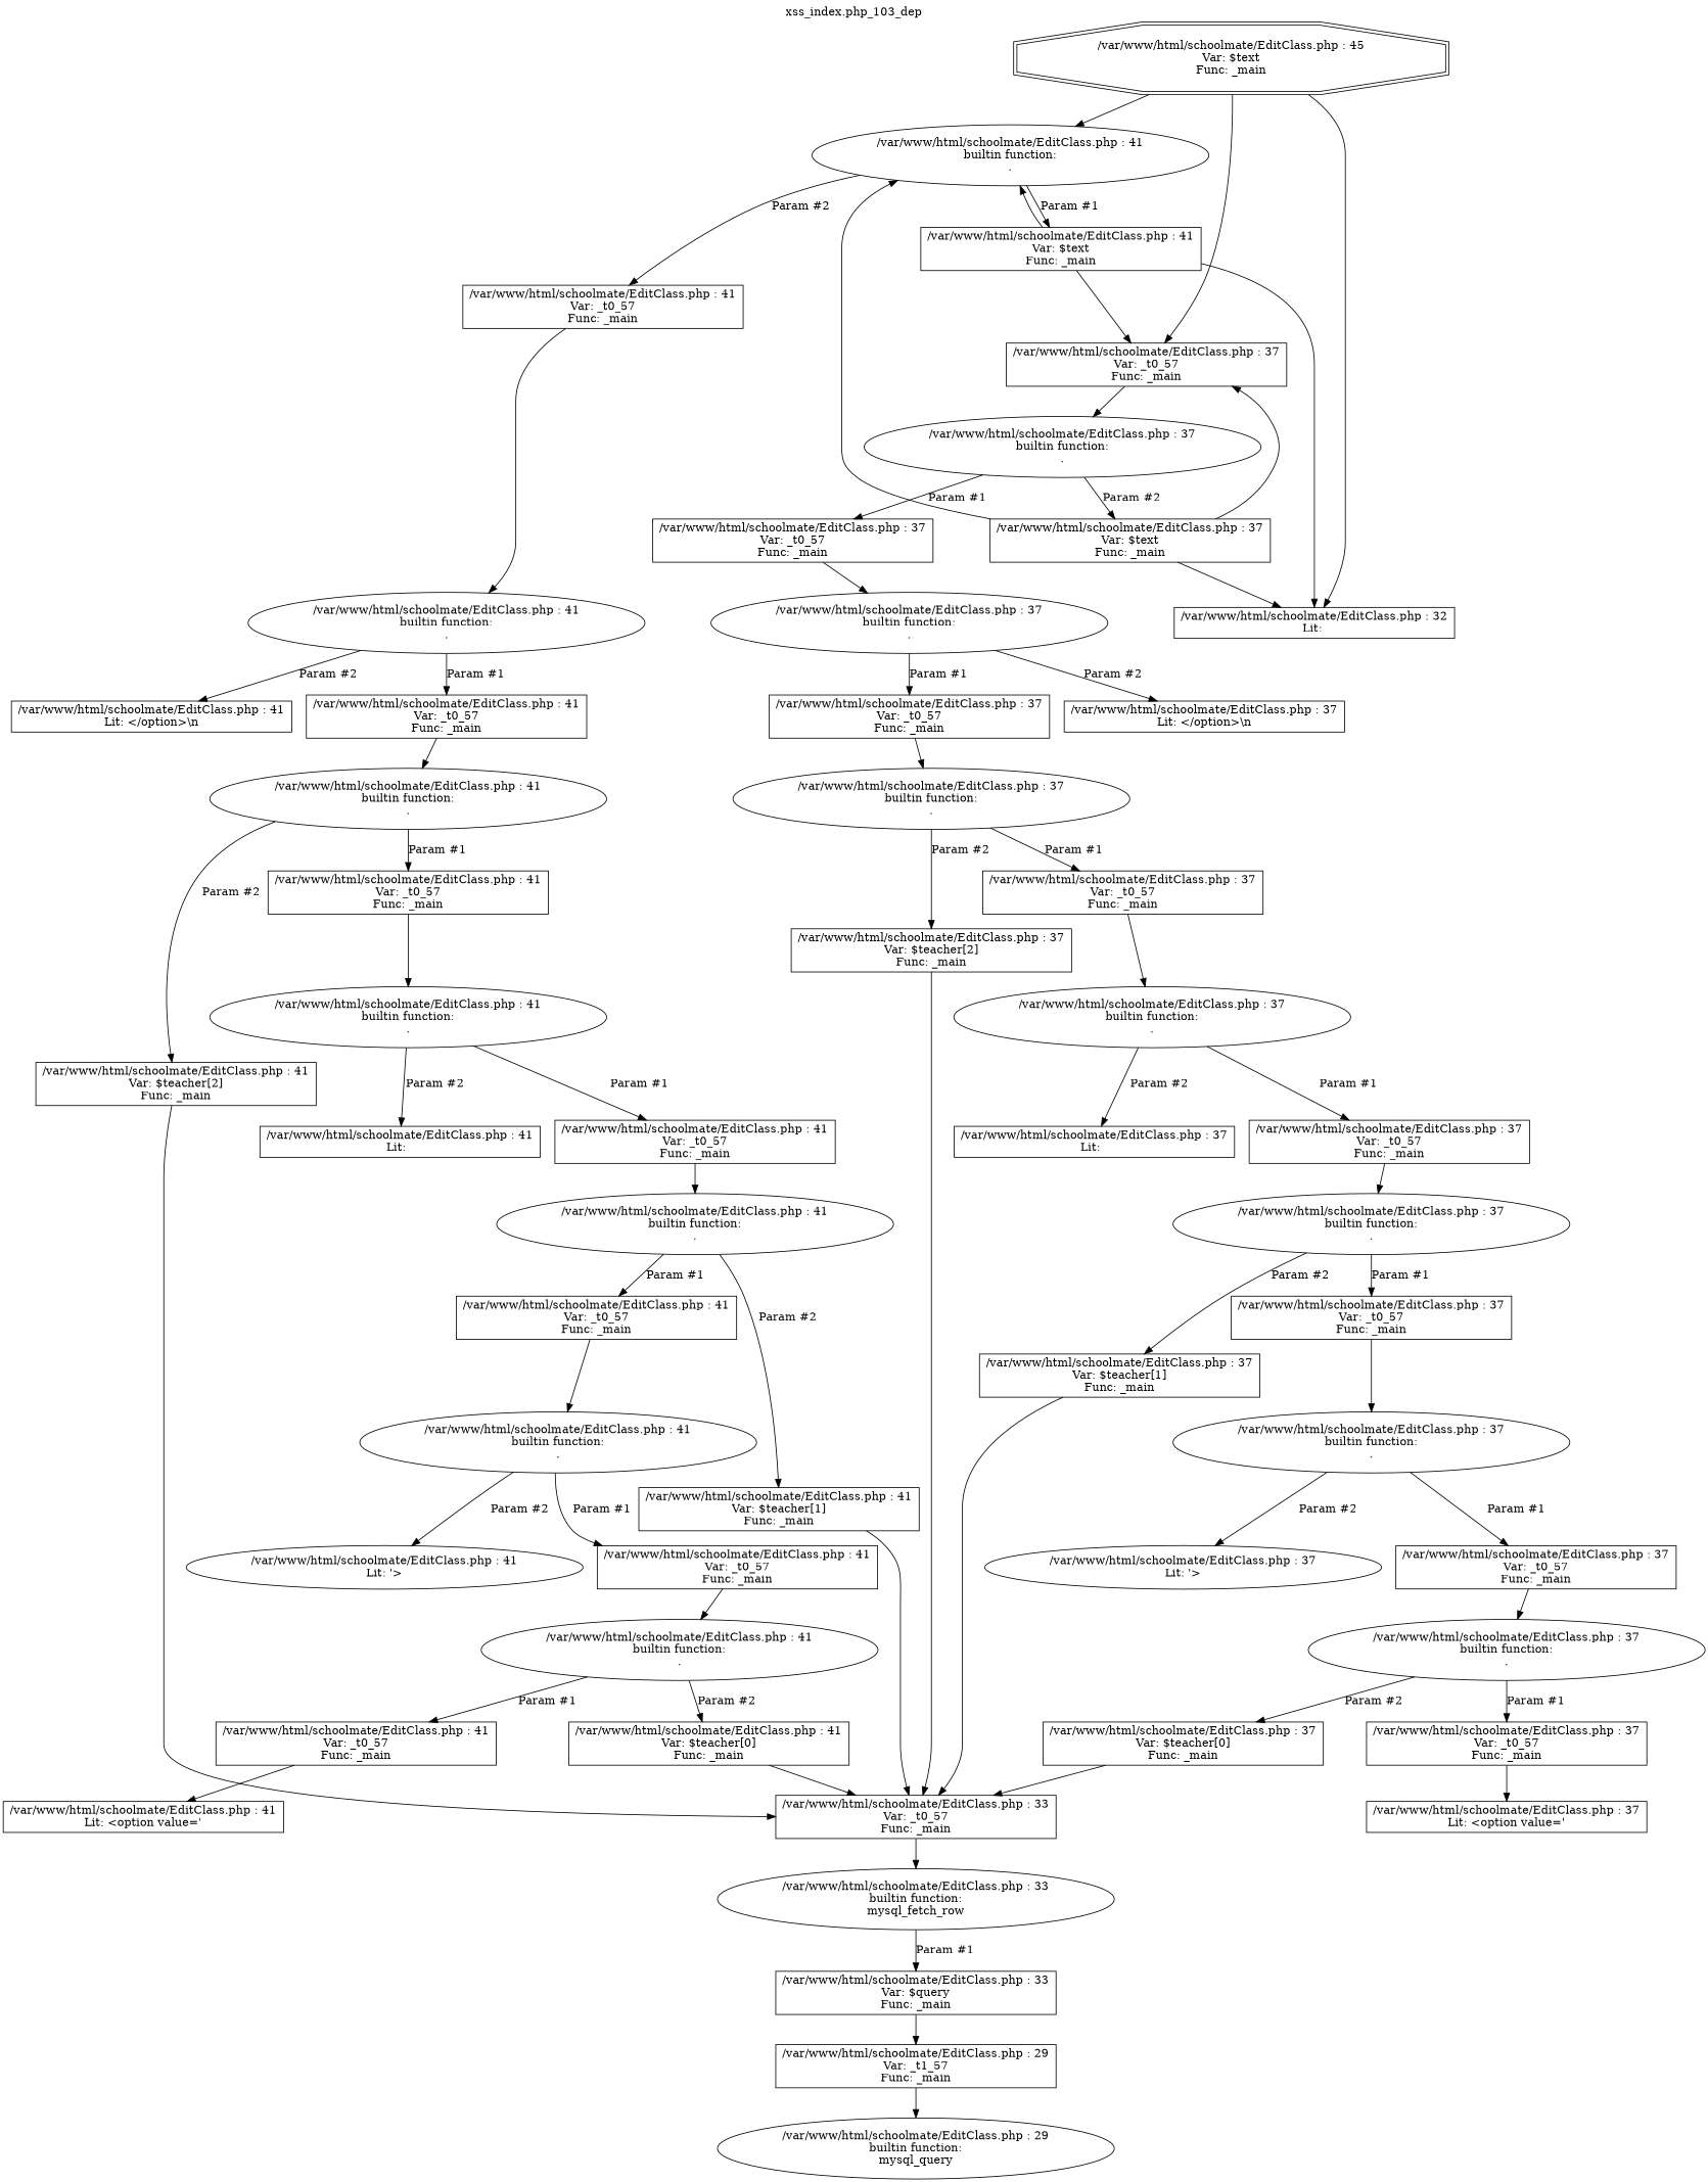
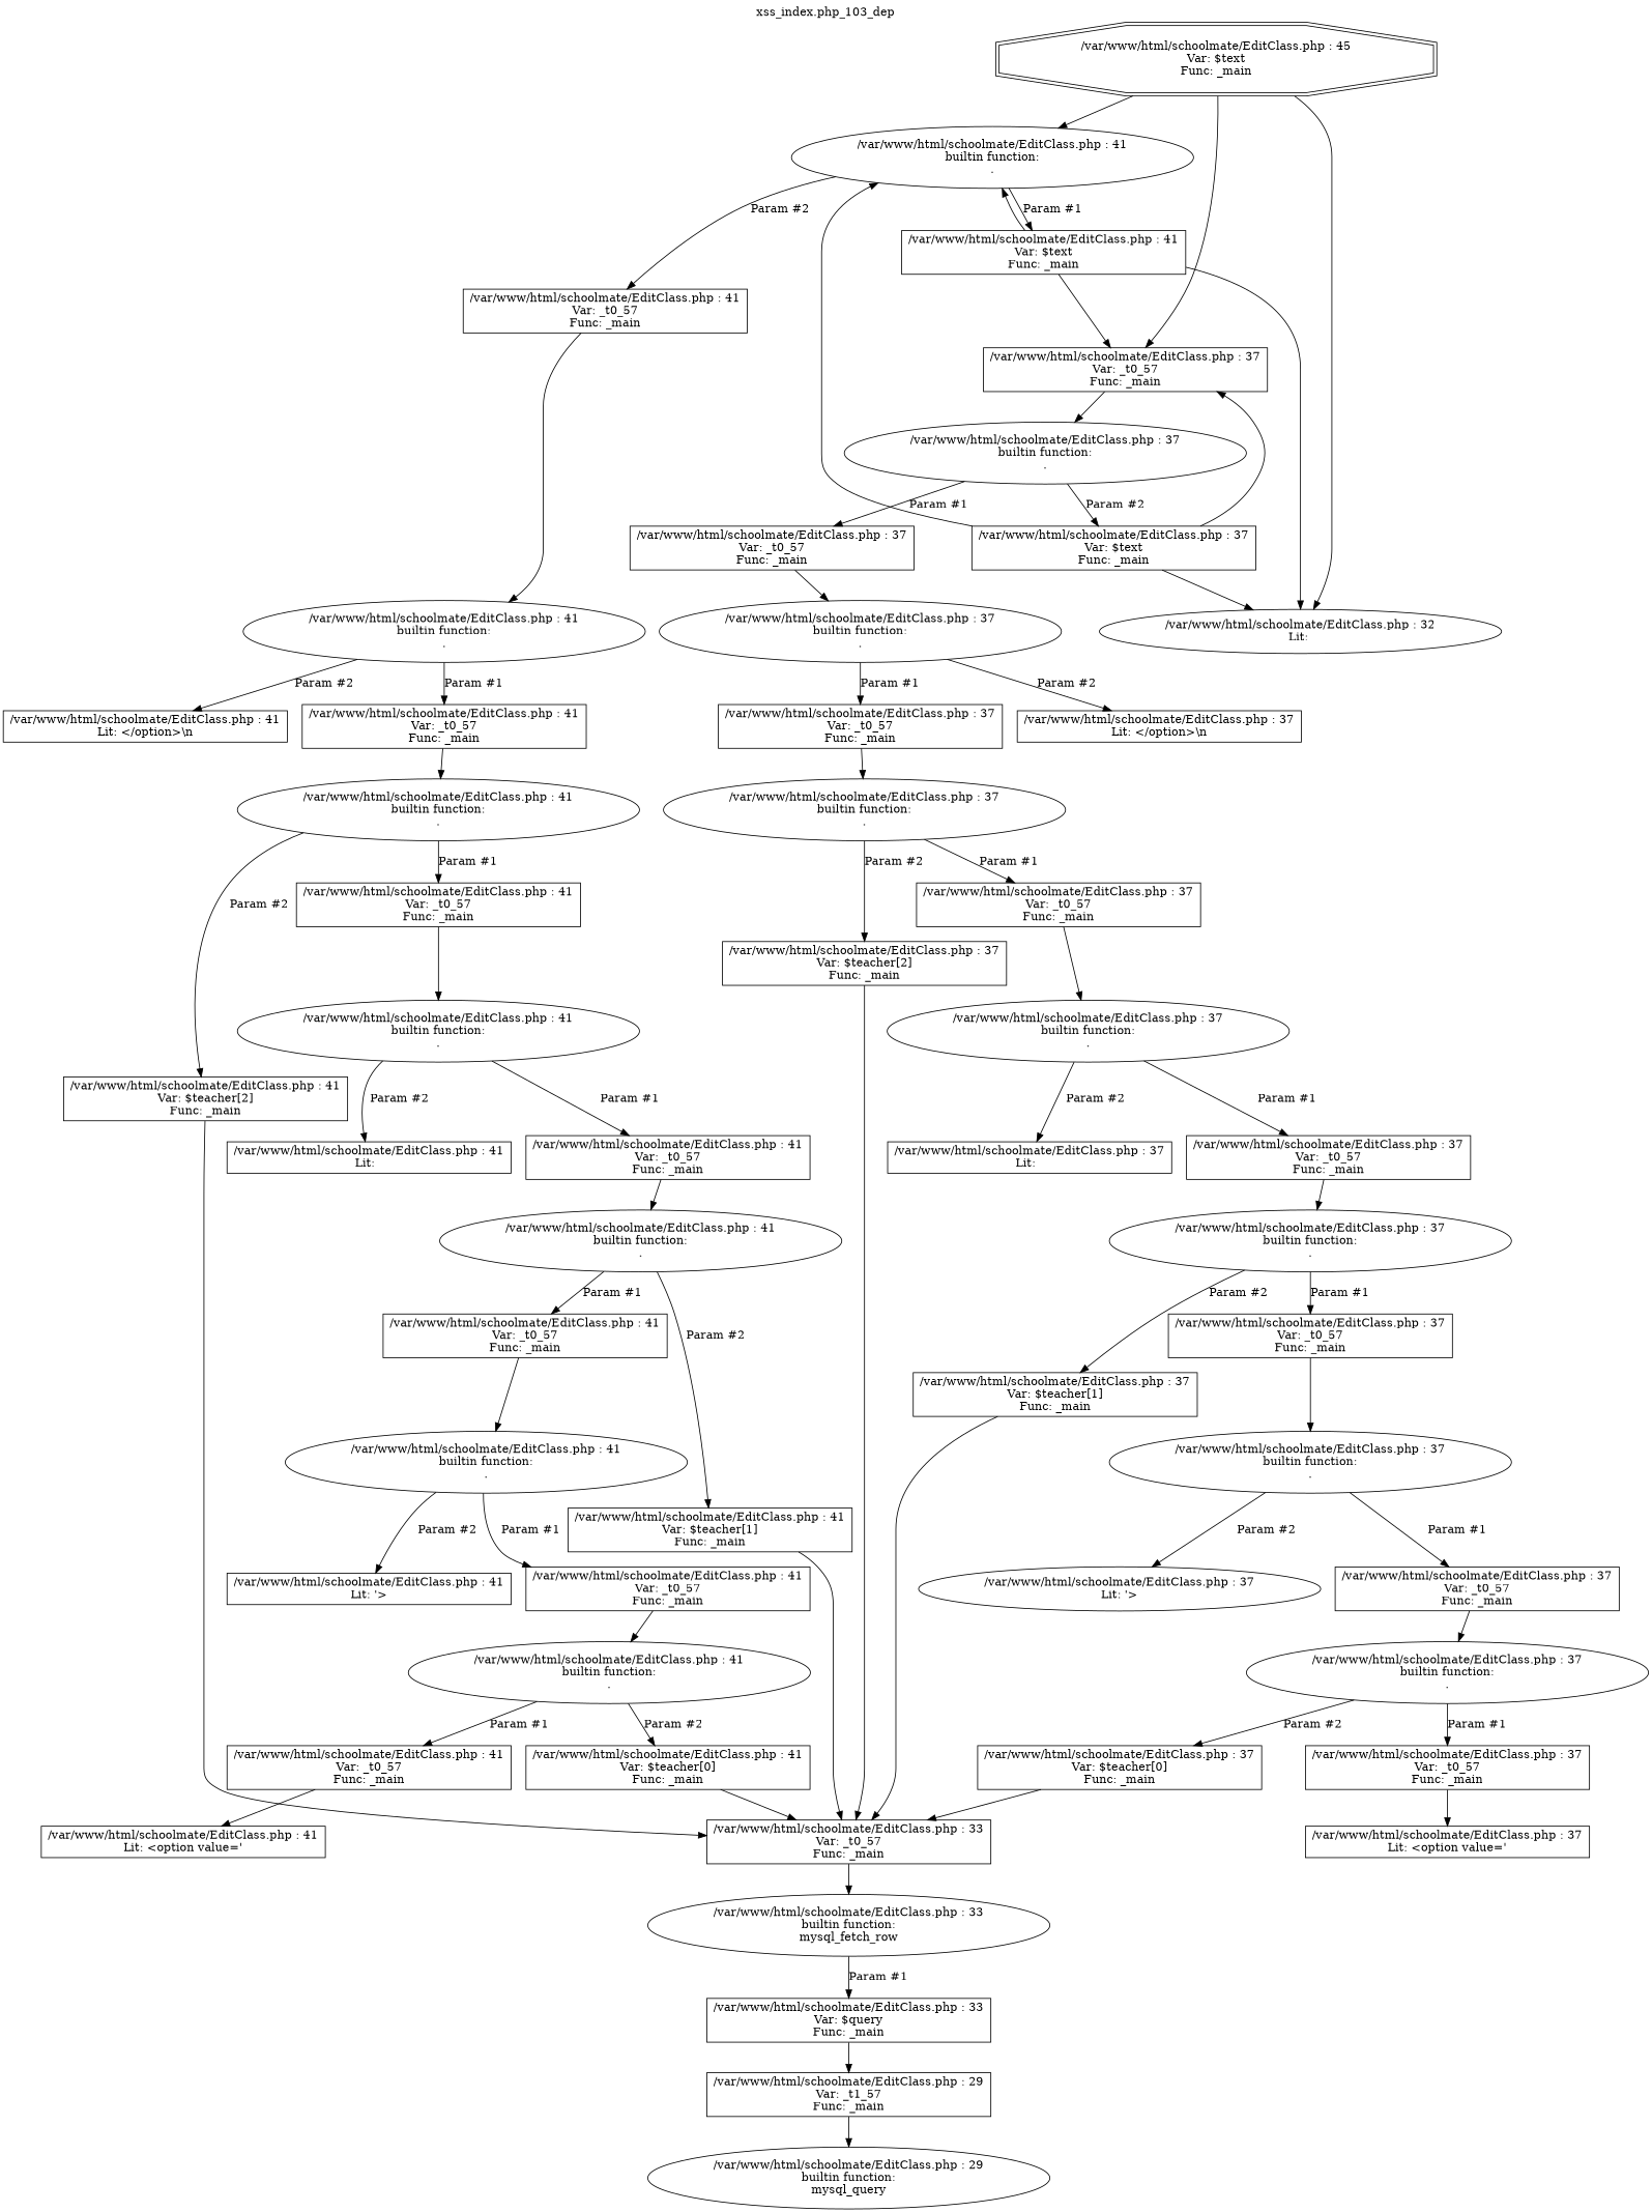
  digraph {
    label="xss_index.php_103_dep"
    labelloc=t
    node [shape=box]
    n1 [label="/var/www/html/schoolmate/EditClass.php : 45\nVar: $text\nFunc: _main\n" shape=doubleoctagon]
    n2 [label="/var/www/html/schoolmate/EditClass.php : 41\nbuiltin function:\n.\n" shape=ellipse]
    n3 [label="/var/www/html/schoolmate/EditClass.php : 37\nVar: _t0_57\nFunc: _main\n"]
-   n4 [label="/var/www/html/schoolmate/EditClass.php : 32\nLit: \n"]
+   n4 [label="/var/www/html/schoolmate/EditClass.php : 32\nLit: \n" shape=ellipse]
    n5 [label="/var/www/html/schoolmate/EditClass.php : 41\nVar: $text\nFunc: _main\n"]
    n6 [label="/var/www/html/schoolmate/EditClass.php : 41\nVar: _t0_57\nFunc: _main\n"]
    n7 [label="/var/www/html/schoolmate/EditClass.php : 37\nbuiltin function:\n.\n" shape=ellipse]
    n8 [label="/var/www/html/schoolmate/EditClass.php : 41\nbuiltin function:\n.\n" shape=ellipse]
    n9 [label="/var/www/html/schoolmate/EditClass.php : 37\nVar: _t0_57\nFunc: _main\n"]
    n10 [label="/var/www/html/schoolmate/EditClass.php : 37\nVar: $text\nFunc: _main\n"]
    n11 [label="/var/www/html/schoolmate/EditClass.php : 37\nbuiltin function:\n.\n" shape=ellipse]
    n12 [label="/var/www/html/schoolmate/EditClass.php : 37\nVar: _t0_57\nFunc: _main\n"]
    n13 [label="/var/www/html/schoolmate/EditClass.php : 37\nLit: </option>\\n\n"]
    n14 [label="/var/www/html/schoolmate/EditClass.php : 37\nbuiltin function:\n.\n" shape=ellipse]
    n15 [label="/var/www/html/schoolmate/EditClass.php : 37\nVar: _t0_57\nFunc: _main\n"]
    n16 [label="/var/www/html/schoolmate/EditClass.php : 37\nVar: $teacher[2]\nFunc: _main\n"]
    n17 [label="/var/www/html/schoolmate/EditClass.php : 37\nbuiltin function:\n.\n" shape=ellipse]
    n18 [label="/var/www/html/schoolmate/EditClass.php : 33\nVar: _t0_57\nFunc: _main\n"]
    n19 [label="/var/www/html/schoolmate/EditClass.php : 37\nVar: _t0_57\nFunc: _main\n"]
    n20 [label="/var/www/html/schoolmate/EditClass.php : 37\nLit:  \n"]
    n21 [label="/var/www/html/schoolmate/EditClass.php : 37\nbuiltin function:\n.\n" shape=ellipse]
    n22 [label="/var/www/html/schoolmate/EditClass.php : 37\nVar: _t0_57\nFunc: _main\n"]
    n23 [label="/var/www/html/schoolmate/EditClass.php : 37\nVar: $teacher[1]\nFunc: _main\n"]
    n24 [label="/var/www/html/schoolmate/EditClass.php : 37\nbuiltin function:\n.\n" shape=ellipse]
    n25 [label="/var/www/html/schoolmate/EditClass.php : 37\nVar: _t0_57\nFunc: _main\n"]
    n26 [label="/var/www/html/schoolmate/EditClass.php : 37\nLit: '>\n" shape=ellipse]
    n27 [label="/var/www/html/schoolmate/EditClass.php : 37\nbuiltin function:\n.\n" shape=ellipse]
    n28 [label="/var/www/html/schoolmate/EditClass.php : 37\nVar: _t0_57\nFunc: _main\n"]
    n29 [label="/var/www/html/schoolmate/EditClass.php : 37\nVar: $teacher[0]\nFunc: _main\n"]
    n30 [label="/var/www/html/schoolmate/EditClass.php : 37\nLit: <option value='\n"]
    n31 [label="/var/www/html/schoolmate/EditClass.php : 33\nbuiltin function:\nmysql_fetch_row\n" shape=ellipse]
    n32 [label="/var/www/html/schoolmate/EditClass.php : 33\nVar: $query\nFunc: _main\n"]
    n33 [label="/var/www/html/schoolmate/EditClass.php : 29\nVar: _t1_57\nFunc: _main\n"]
    n34 [label="/var/www/html/schoolmate/EditClass.php : 29\nbuiltin function:\nmysql_query\n" shape=ellipse]
    n35 [label="/var/www/html/schoolmate/EditClass.php : 41\nVar: _t0_57\nFunc: _main\n"]
    n36 [label="/var/www/html/schoolmate/EditClass.php : 41\nLit: </option>\\n\n"]
    n37 [label="/var/www/html/schoolmate/EditClass.php : 41\nbuiltin function:\n.\n" shape=ellipse]
    n38 [label="/var/www/html/schoolmate/EditClass.php : 41\nVar: _t0_57\nFunc: _main\n"]
    n39 [label="/var/www/html/schoolmate/EditClass.php : 41\nVar: $teacher[2]\nFunc: _main\n"]
    n40 [label="/var/www/html/schoolmate/EditClass.php : 41\nbuiltin function:\n.\n" shape=ellipse]
    n41 [label="/var/www/html/schoolmate/EditClass.php : 41\nVar: _t0_57\nFunc: _main\n"]
    n42 [label="/var/www/html/schoolmate/EditClass.php : 41\nLit:  \n"]
    n43 [label="/var/www/html/schoolmate/EditClass.php : 41\nbuiltin function:\n.\n" shape=ellipse]
    n44 [label="/var/www/html/schoolmate/EditClass.php : 41\nVar: _t0_57\nFunc: _main\n"]
    n45 [label="/var/www/html/schoolmate/EditClass.php : 41\nVar: $teacher[1]\nFunc: _main\n"]
    n46 [label="/var/www/html/schoolmate/EditClass.php : 41\nbuiltin function:\n.\n" shape=ellipse]
    n47 [label="/var/www/html/schoolmate/EditClass.php : 41\nVar: _t0_57\nFunc: _main\n"]
-   n48 [label="/var/www/html/schoolmate/EditClass.php : 41\nLit: '>\n" shape=ellipse]
+   n48 [label="/var/www/html/schoolmate/EditClass.php : 41\nLit: '>\n"]
    n49 [label="/var/www/html/schoolmate/EditClass.php : 41\nbuiltin function:\n.\n" shape=ellipse]
    n50 [label="/var/www/html/schoolmate/EditClass.php : 41\nVar: _t0_57\nFunc: _main\n"]
    n51 [label="/var/www/html/schoolmate/EditClass.php : 41\nVar: $teacher[0]\nFunc: _main\n"]
    n52 [label="/var/www/html/schoolmate/EditClass.php : 41\nLit: <option value='\n"]
    n1 -> n2
    n1 -> n3
    n1 -> n4
    n2 -> n5 [label="Param #1"]
    n2 -> n6 [label="Param #2"]
    n3 -> n7
    n5 -> n2
    n5 -> n3
    n5 -> n4
    n6 -> n8
    n7 -> n9 [label="Param #1"]
    n7 -> n10 [label="Param #2"]
    n8 -> n35 [label="Param #1"]
    n8 -> n36 [label="Param #2"]
    n9 -> n11
    n10 -> n2
    n10 -> n3
    n10 -> n4
    n11 -> n12 [label="Param #1"]
    n11 -> n13 [label="Param #2"]
    n12 -> n14
    n14 -> n15 [label="Param #1"]
    n14 -> n16 [label="Param #2"]
    n15 -> n17
    n16 -> n18
    n17 -> n19 [label="Param #1"]
    n17 -> n20 [label="Param #2"]
    n18 -> n31
    n19 -> n21
    n21 -> n22 [label="Param #1"]
    n21 -> n23 [label="Param #2"]
    n22 -> n24
    n23 -> n18
    n24 -> n25 [label="Param #1"]
    n24 -> n26 [label="Param #2"]
    n25 -> n27
    n27 -> n28 [label="Param #1"]
    n27 -> n29 [label="Param #2"]
    n28 -> n30
    n29 -> n18
    n31 -> n32 [label="Param #1"]
    n32 -> n33
    n33 -> n34
    n35 -> n37
    n37 -> n38 [label="Param #1"]
    n37 -> n39 [label="Param #2"]
    n38 -> n40
    n39 -> n18
    n40 -> n41 [label="Param #1"]
    n40 -> n42 [label="Param #2"]
    n41 -> n43
    n43 -> n44 [label="Param #1"]
    n43 -> n45 [label="Param #2"]
    n44 -> n46
    n45 -> n18
    n46 -> n47 [label="Param #1"]
    n46 -> n48 [label="Param #2"]
    n47 -> n49
    n49 -> n50 [label="Param #1"]
    n49 -> n51 [label="Param #2"]
    n50 -> n52
    n51 -> n18
  }
